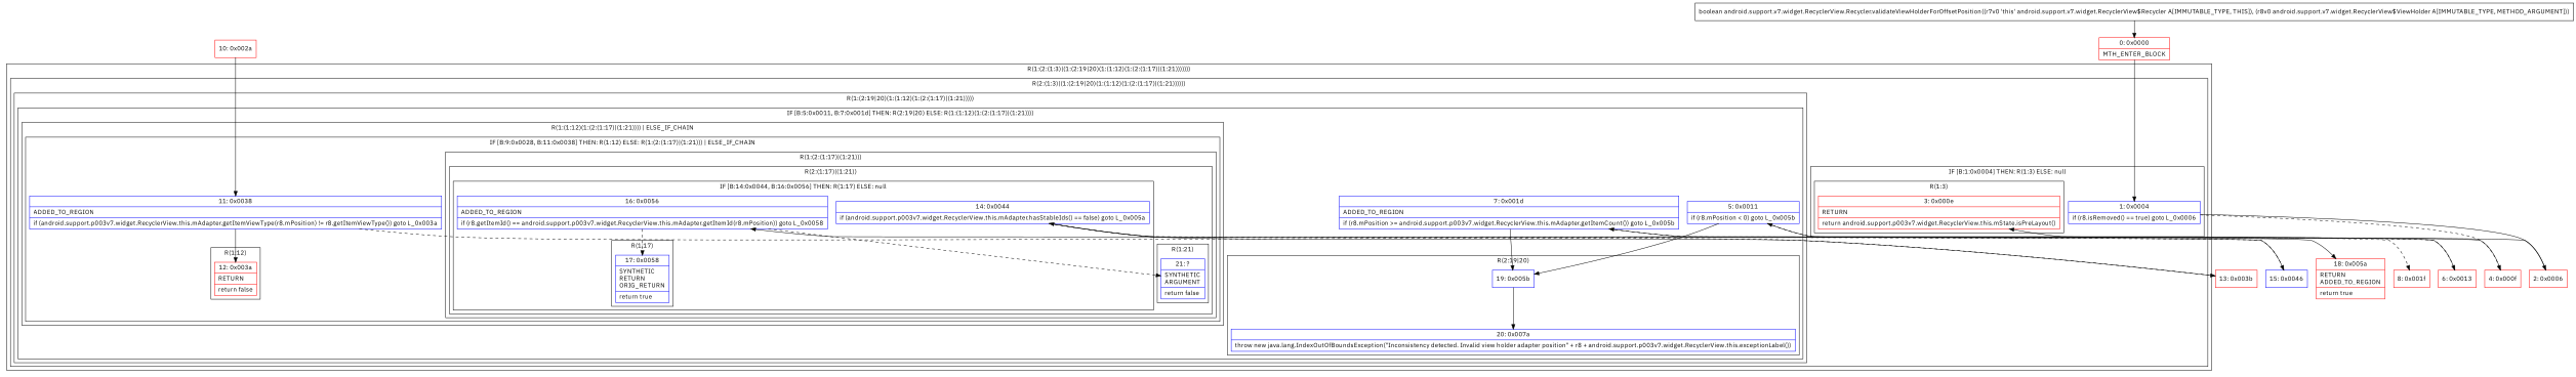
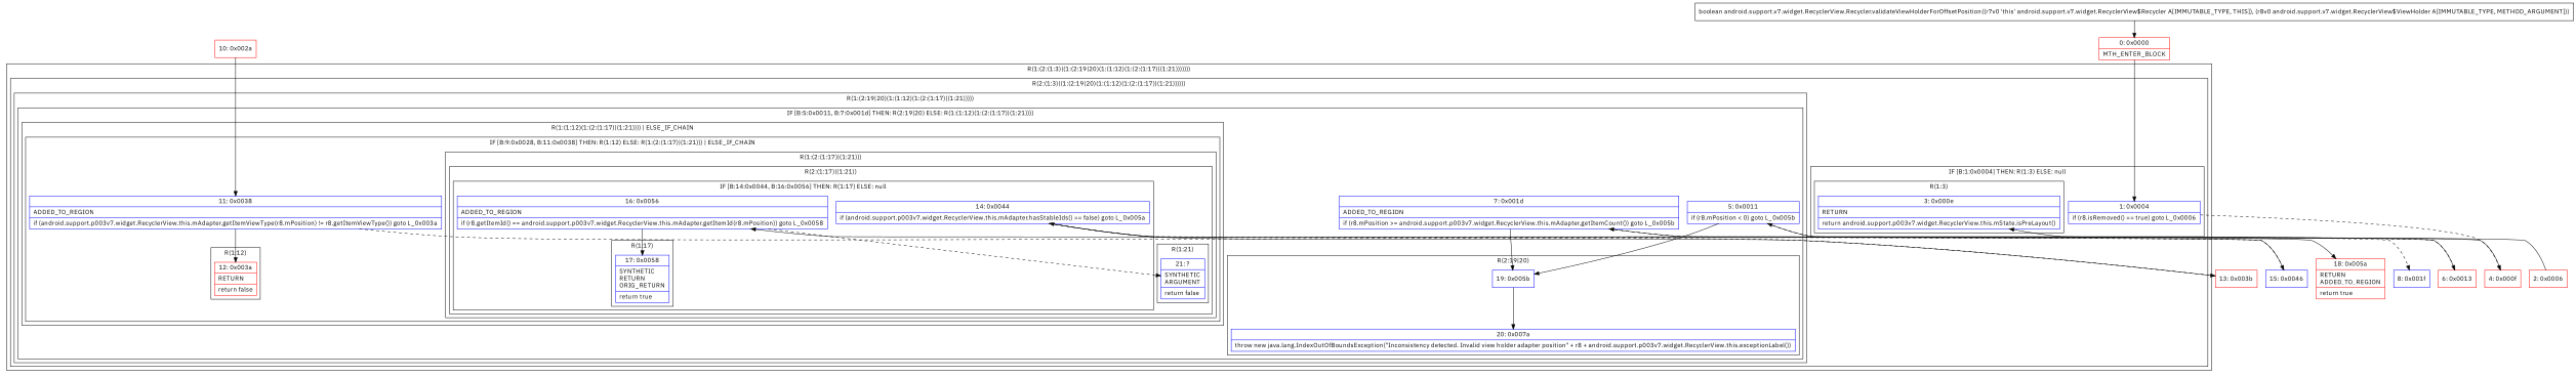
  digraph {
    fontname="IBM Plex Sans"
    node [color=blue fontname="IBM Plex Sans" shape=record]
    edge [fontname="IBM Plex Sans"]
-   n1 [color=red label="{3\:\ 0x000e|RETURN\l|return android.support.p003v7.widget.RecyclerView.this.mState.isPreLayout()\l}"]
+   n1 [label="{3\:\ 0x000e|RETURN\l|return android.support.p003v7.widget.RecyclerView.this.mState.isPreLayout()\l}"]
    n2 [label="{1\:\ 0x0004|if (r8.isRemoved() == true) goto L_0x0006\l}"]
    n3 [label="{19\:\ 0x005b}"]
    n4 [label="{20\:\ 0x007a|throw new java.lang.IndexOutOfBoundsException(\"Inconsistency detected. Invalid view holder adapter position\" + r8 + android.support.p003v7.widget.RecyclerView.this.exceptionLabel())\l}"]
    n5 [color=red label="{12\:\ 0x003a|RETURN\l|return false\l}"]
    n6 [label="{17\:\ 0x0058|SYNTHETIC\lRETURN\lORIG_RETURN\l|return true\l}"]
    n7 [label="{14\:\ 0x0044|if (android.support.p003v7.widget.RecyclerView.this.mAdapter.hasStableIds() == false) goto L_0x005a\l}"]
    n8 [label="{16\:\ 0x0056|ADDED_TO_REGION\l|if (r8.getItemId() == android.support.p003v7.widget.RecyclerView.this.mAdapter.getItemId(r8.mPosition)) goto L_0x0058\l}"]
    n9 [label="{21\:\ ?|SYNTHETIC\lARGUMENT\l|return false\l}"]
    n10 [label="{11\:\ 0x0038|ADDED_TO_REGION\l|if (android.support.p003v7.widget.RecyclerView.this.mAdapter.getItemViewType(r8.mPosition) != r8.getItemViewType()) goto L_0x003a\l}"]
    n11 [label="{5\:\ 0x0011|if (r8.mPosition \< 0) goto L_0x005b\l}"]
    n12 [label="{7\:\ 0x001d|ADDED_TO_REGION\l|if (r8.mPosition \>= android.support.p003v7.widget.RecyclerView.this.mAdapter.getItemCount()) goto L_0x005b\l}"]
    n13 [color=red label="{2\:\ 0x0006}"]
    n14 [color=red label="{4\:\ 0x000f}"]
    n15 [label="{15\:\ 0x0046}"]
    n16 [color=red label="{18\:\ 0x005a|RETURN\lADDED_TO_REGION\l|return true\l}"]
    n17 [color=red label="{13\:\ 0x003b}"]
    n18 [color=red label="{6\:\ 0x0013}"]
-   n19 [color=red label="{8\:\ 0x001f}"]
+   n19 [label="{8\:\ 0x001f}"]
    n20 [color=red label="{10\:\ 0x002a}"]
    n21 [color=red label="{0\:\ 0x0000|MTH_ENTER_BLOCK\l}"]
    n22 [label="{boolean android.support.v7.widget.RecyclerView.Recycler.validateViewHolderForOffsetPosition((r7v0 'this' android.support.v7.widget.RecyclerView$Recycler A[IMMUTABLE_TYPE, THIS]), (r8v0 android.support.v7.widget.RecyclerView$ViewHolder A[IMMUTABLE_TYPE, METHOD_ARGUMENT])) }" color=""]
    subgraph cluster_1 {
      label="R(1:(2:(1:3)|(1:(2:19|20)(1:(1:12)(1:(2:(1:17)|(1:21)))))))"
      subgraph cluster_2 {
        label="R(2:(1:3)|(1:(2:19|20)(1:(1:12)(1:(2:(1:17)|(1:21))))))"
        subgraph cluster_3 {
          label="IF [B:1:0x0004] THEN: R(1:3) ELSE: null"
          n2
          subgraph cluster_4 {
            label="R(1:3)"
            n1
          }
        }
        subgraph cluster_5 {
          label="R(1:(2:19|20)(1:(1:12)(1:(2:(1:17)|(1:21)))))"
          subgraph cluster_6 {
            label="IF [B:5:0x0011, B:7:0x001d] THEN: R(2:19|20) ELSE: R(1:(1:12)(1:(2:(1:17)|(1:21))))"
            n11
            n12
            subgraph cluster_7 {
              label="R(2:19|20)"
              n3
              n4
            }
            subgraph cluster_8 {
              label="R(1:(1:12)(1:(2:(1:17)|(1:21)))) | ELSE_IF_CHAIN\l"
              subgraph cluster_9 {
                label="IF [B:9:0x0028, B:11:0x0038] THEN: R(1:12) ELSE: R(1:(2:(1:17)|(1:21))) | ELSE_IF_CHAIN\l"
                n10
                subgraph cluster_10 {
                  label="R(1:12)"
                  n5
                }
                subgraph cluster_11 {
                  label="R(1:(2:(1:17)|(1:21)))"
                  subgraph cluster_12 {
                    label="R(2:(1:17)|(1:21))"
                    subgraph cluster_13 {
                      label="IF [B:14:0x0044, B:16:0x0056] THEN: R(1:17) ELSE: null"
                      n7
                      n8
                      subgraph cluster_14 {
                        label="R(1:17)"
                        n6
                      }
                    }
                    subgraph cluster_15 {
                      label="R(1:21)"
                      n9
                    }
                  }
                }
              }
            }
          }
        }
      }
    }
-   n2 -> n13
    n2 -> n14 [style=dashed]
    n3 -> n4
    n7 -> n15 [style=dashed]
    n7 -> n16
-   n8 -> n6 [style=dashed]
+   n8 -> n6
    n8 -> n9 [style=dashed]
    n10 -> n5
    n10 -> n17 [style=dashed]
    n11 -> n3
    n11 -> n18 [style=dashed]
    n12 -> n3
    n12 -> n19 [style=dashed]
    n13 -> n1
    n14 -> n11
    n15 -> n8
    n17 -> n7
    n18 -> n12
    n20 -> n10
    n21 -> n2
    n22 -> n21
  }
